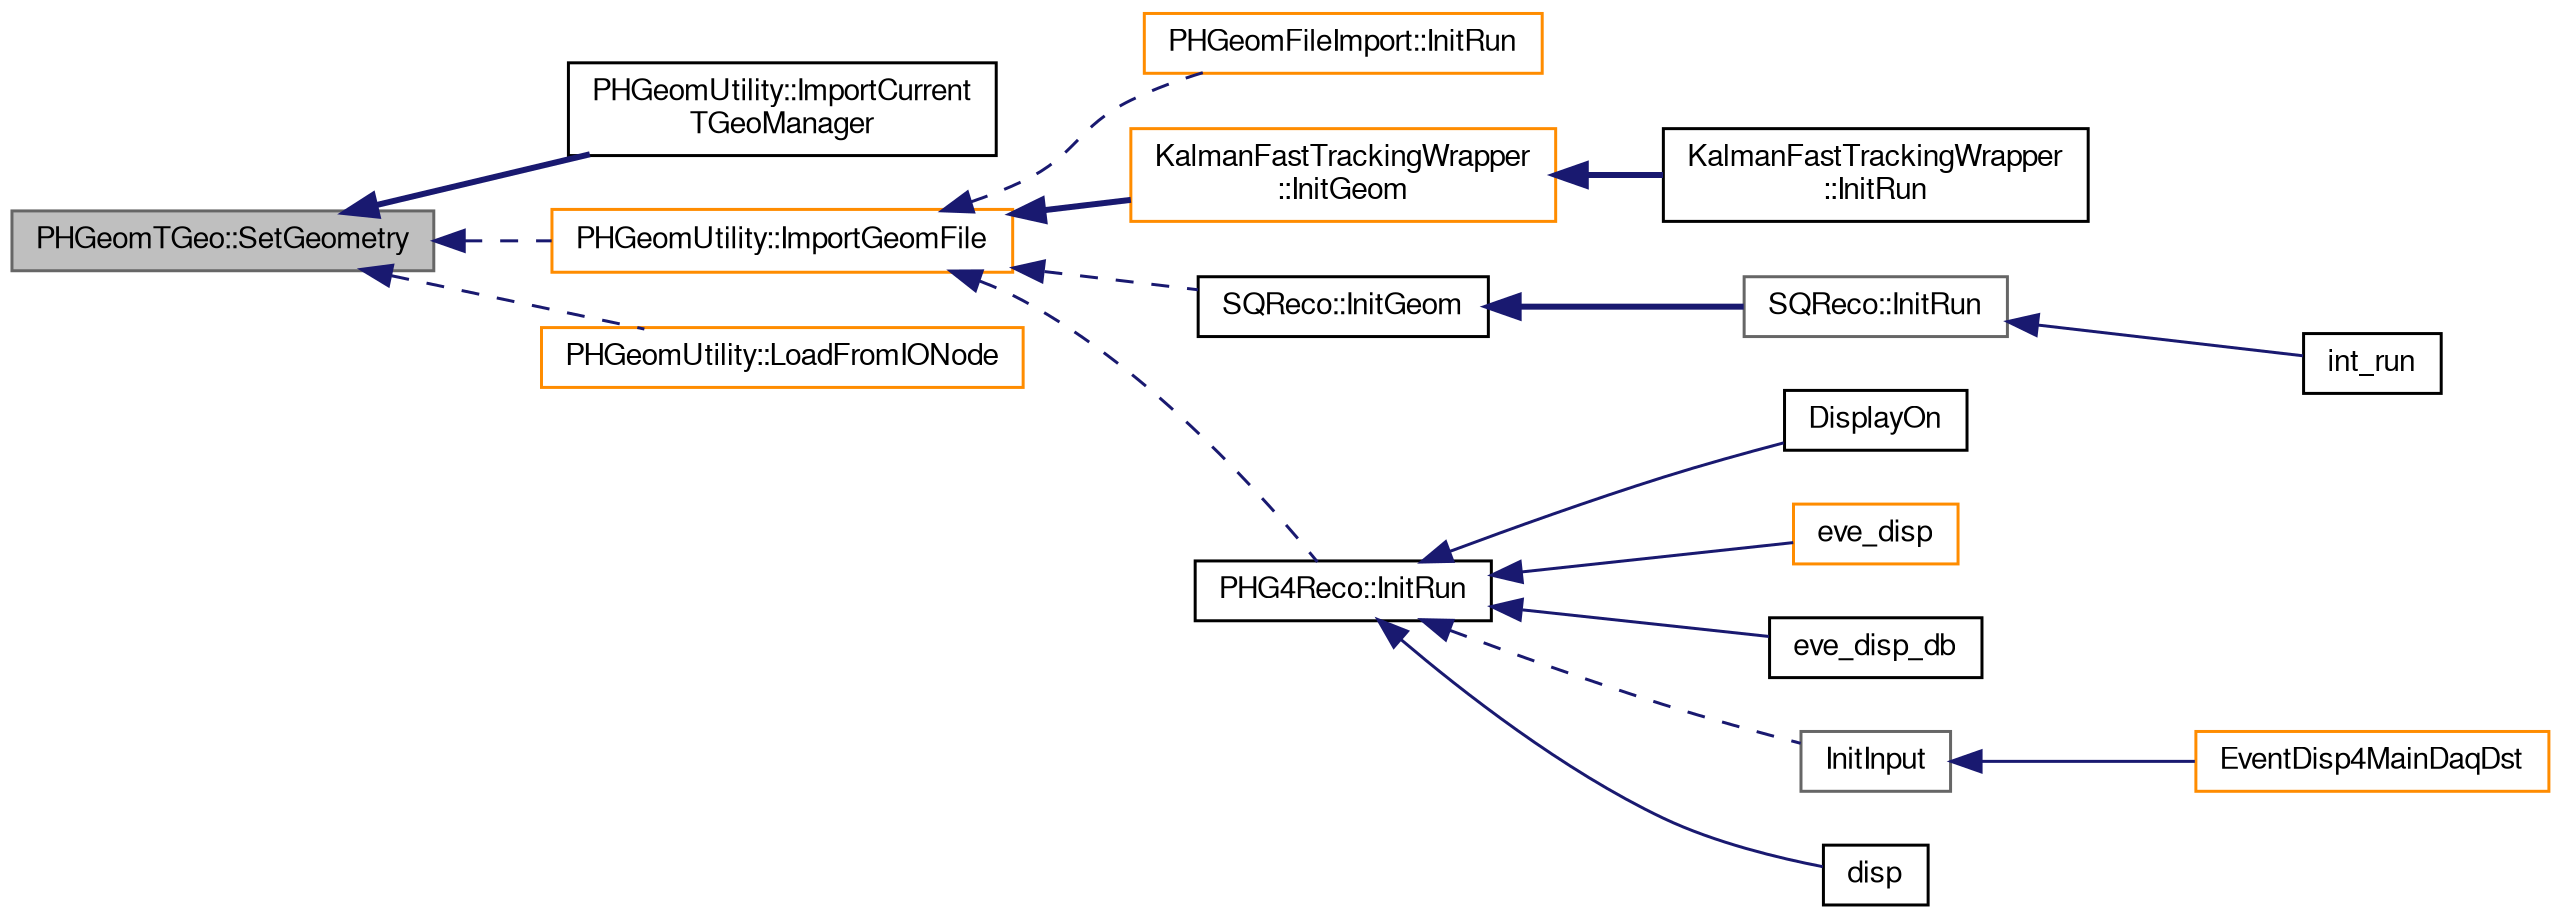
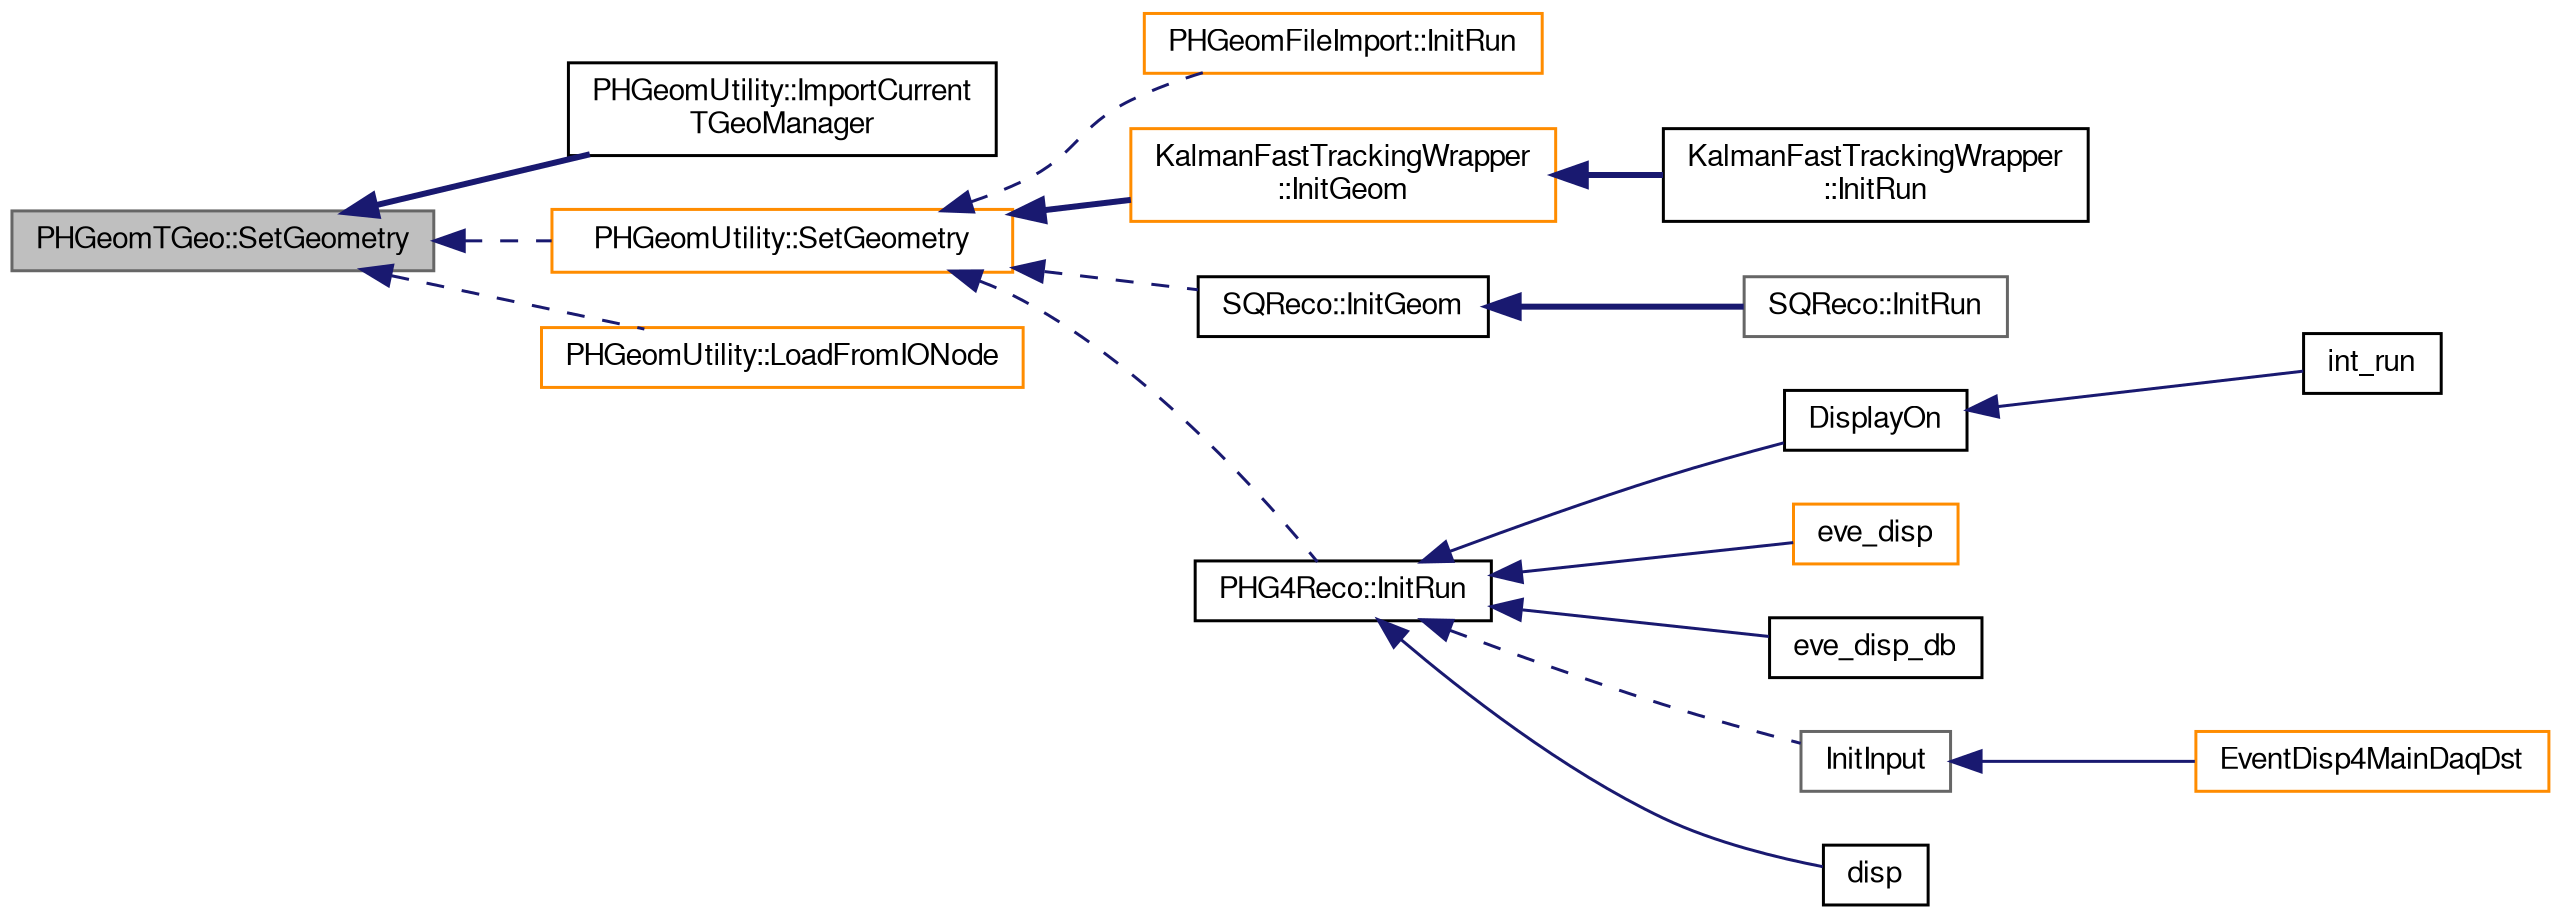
  digraph {
    rankdir=LR
    node [color=black fontname=FreeSans fontsize=10 shape=record]
    edge [color=midnightblue dir=back fontname=FreeSans fontsize=10 labelfontname=FreeSans labelfontsize=10 style=dashed]
    n1 [color=gray40 fillcolor=grey75 fontcolor=black height=0.2 label="PHGeomTGeo::SetGeometry" style=filled width=0.4]
    n2 [height=0.2 label="PHGeomUtility::ImportCurrent\lTGeoManager" width=0.4]
-   n3 [color=darkorange height=0.2 label="PHGeomUtility::ImportGeomFile" width=0.4]
+   n3 [color=darkorange height=0.2 label="PHGeomUtility::SetGeometry" width=0.4]
    n4 [color=darkorange height=0.2 label="PHGeomUtility::LoadFromIONode" width=0.4]
    n5 [color=darkorange height=0.2 label="PHGeomFileImport::InitRun" width=0.4]
    n6 [color=darkorange height=0.2 label="KalmanFastTrackingWrapper\l::InitGeom" width=0.4]
    n7 [height=0.2 label="SQReco::InitGeom" width=0.4]
    n8 [height=0.2 label="PHG4Reco::InitRun" width=0.4]
    n9 [height=0.2 label="KalmanFastTrackingWrapper\l::InitRun" width=0.4]
    n10 [color=gray40 height=0.2 label="SQReco::InitRun" width=0.4]
    n11 [height=0.2 label=DisplayOn width=0.4]
    n12 [color=darkorange height=0.2 label=eve_disp width=0.4]
    n13 [height=0.2 label=eve_disp_db width=0.4]
    n14 [color=gray40 height=0.2 label=InitInput width=0.4]
    n15 [height=0.2 label=disp width=0.4]
    n16 [height=0.2 label=int_run width=0.4]
    n17 [color=darkorange height=0.2 label=EventDisp4MainDaqDst width=0.4]
    n1 -> n2 [style=bold]
    n1 -> n3
    n1 -> n4
    n3 -> n5
    n3 -> n6 [style=bold]
    n3 -> n7
    n3 -> n8
    n6 -> n9 [style=bold]
    n7 -> n10 [style=bold]
    n8 -> n11 [style=solid]
    n8 -> n12 [style=solid]
    n8 -> n13 [style=solid]
    n8 -> n14
    n8 -> n15 [style=solid]
-   n10 -> n16 [style=solid]
+   n11 -> n16 [style=solid]
    n14 -> n17 [style=solid]
  }
